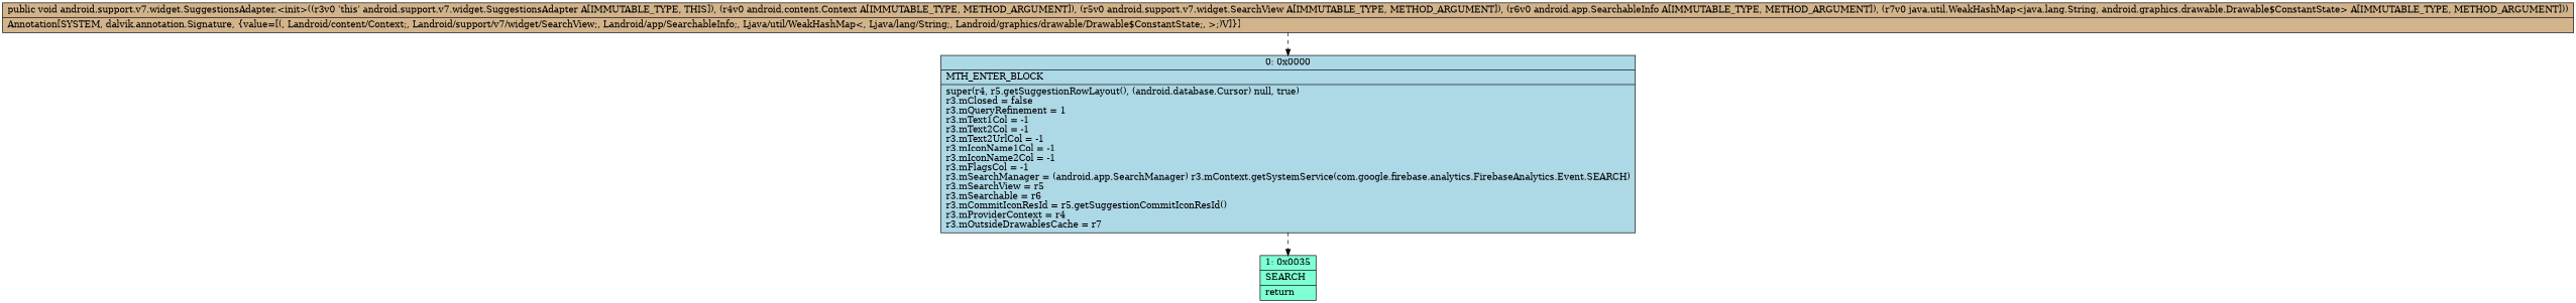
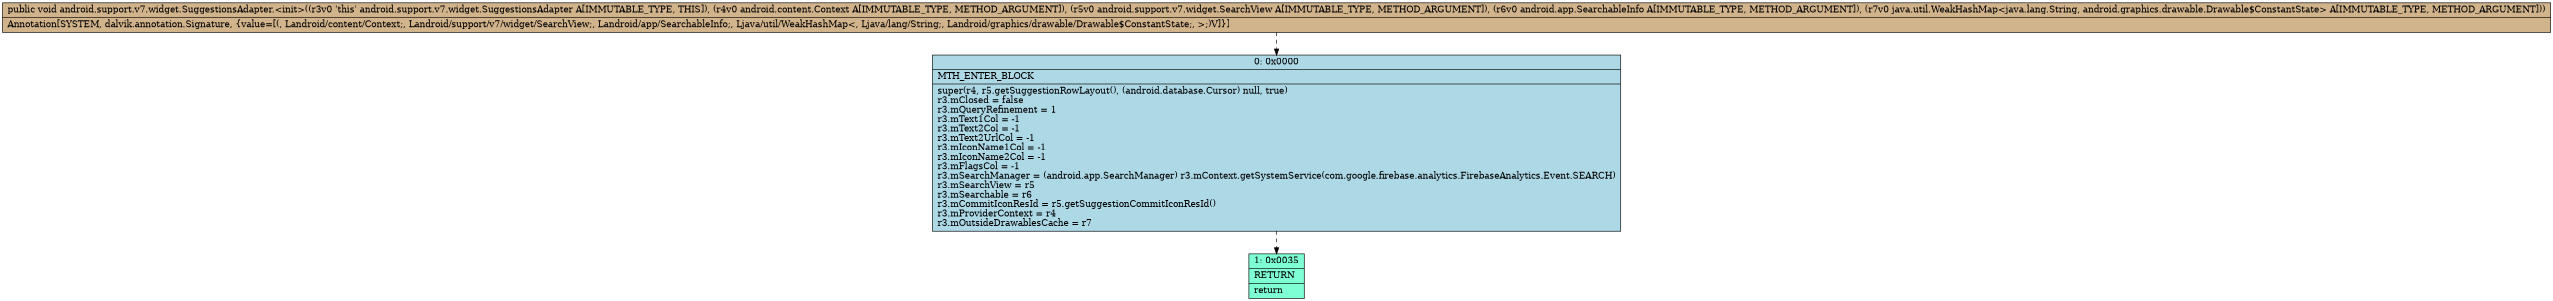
  digraph {
    node [shape=record style=filled]
    edge [style=dashed]
    n1 [label="{0\:\ 0x0000|MTH_ENTER_BLOCK\l|super(r4, r5.getSuggestionRowLayout(), (android.database.Cursor) null, true)\lr3.mClosed = false\lr3.mQueryRefinement = 1\lr3.mText1Col = \-1\lr3.mText2Col = \-1\lr3.mText2UrlCol = \-1\lr3.mIconName1Col = \-1\lr3.mIconName2Col = \-1\lr3.mFlagsCol = \-1\lr3.mSearchManager = (android.app.SearchManager) r3.mContext.getSystemService(com.google.firebase.analytics.FirebaseAnalytics.Event.SEARCH)\lr3.mSearchView = r5\lr3.mSearchable = r6\lr3.mCommitIconResId = r5.getSuggestionCommitIconResId()\lr3.mProviderContext = r4\lr3.mOutsideDrawablesCache = r7\l}" fillcolor=lightblue]
-   n2 [label="{1\:\ 0x0035|SEARCH\l|return\l}" fillcolor=aquamarine]
+   n2 [label="{1\:\ 0x0035|RETURN\l|return\l}" fillcolor=aquamarine]
    n3 [label="{public void android.support.v7.widget.SuggestionsAdapter.\<init\>((r3v0 'this' android.support.v7.widget.SuggestionsAdapter A[IMMUTABLE_TYPE, THIS]), (r4v0 android.content.Context A[IMMUTABLE_TYPE, METHOD_ARGUMENT]), (r5v0 android.support.v7.widget.SearchView A[IMMUTABLE_TYPE, METHOD_ARGUMENT]), (r6v0 android.app.SearchableInfo A[IMMUTABLE_TYPE, METHOD_ARGUMENT]), (r7v0 java.util.WeakHashMap\<java.lang.String, android.graphics.drawable.Drawable$ConstantState\> A[IMMUTABLE_TYPE, METHOD_ARGUMENT]))  | Annotation[SYSTEM, dalvik.annotation.Signature, \{value=[(, Landroid\/content\/Context;, Landroid\/support\/v7\/widget\/SearchView;, Landroid\/app\/SearchableInfo;, Ljava\/util\/WeakHashMap\<, Ljava\/lang\/String;, Landroid\/graphics\/drawable\/Drawable$ConstantState;, \>;)V]\}]\l}" fillcolor=tan]
    n1 -> n2
    n3 -> n1
  }
